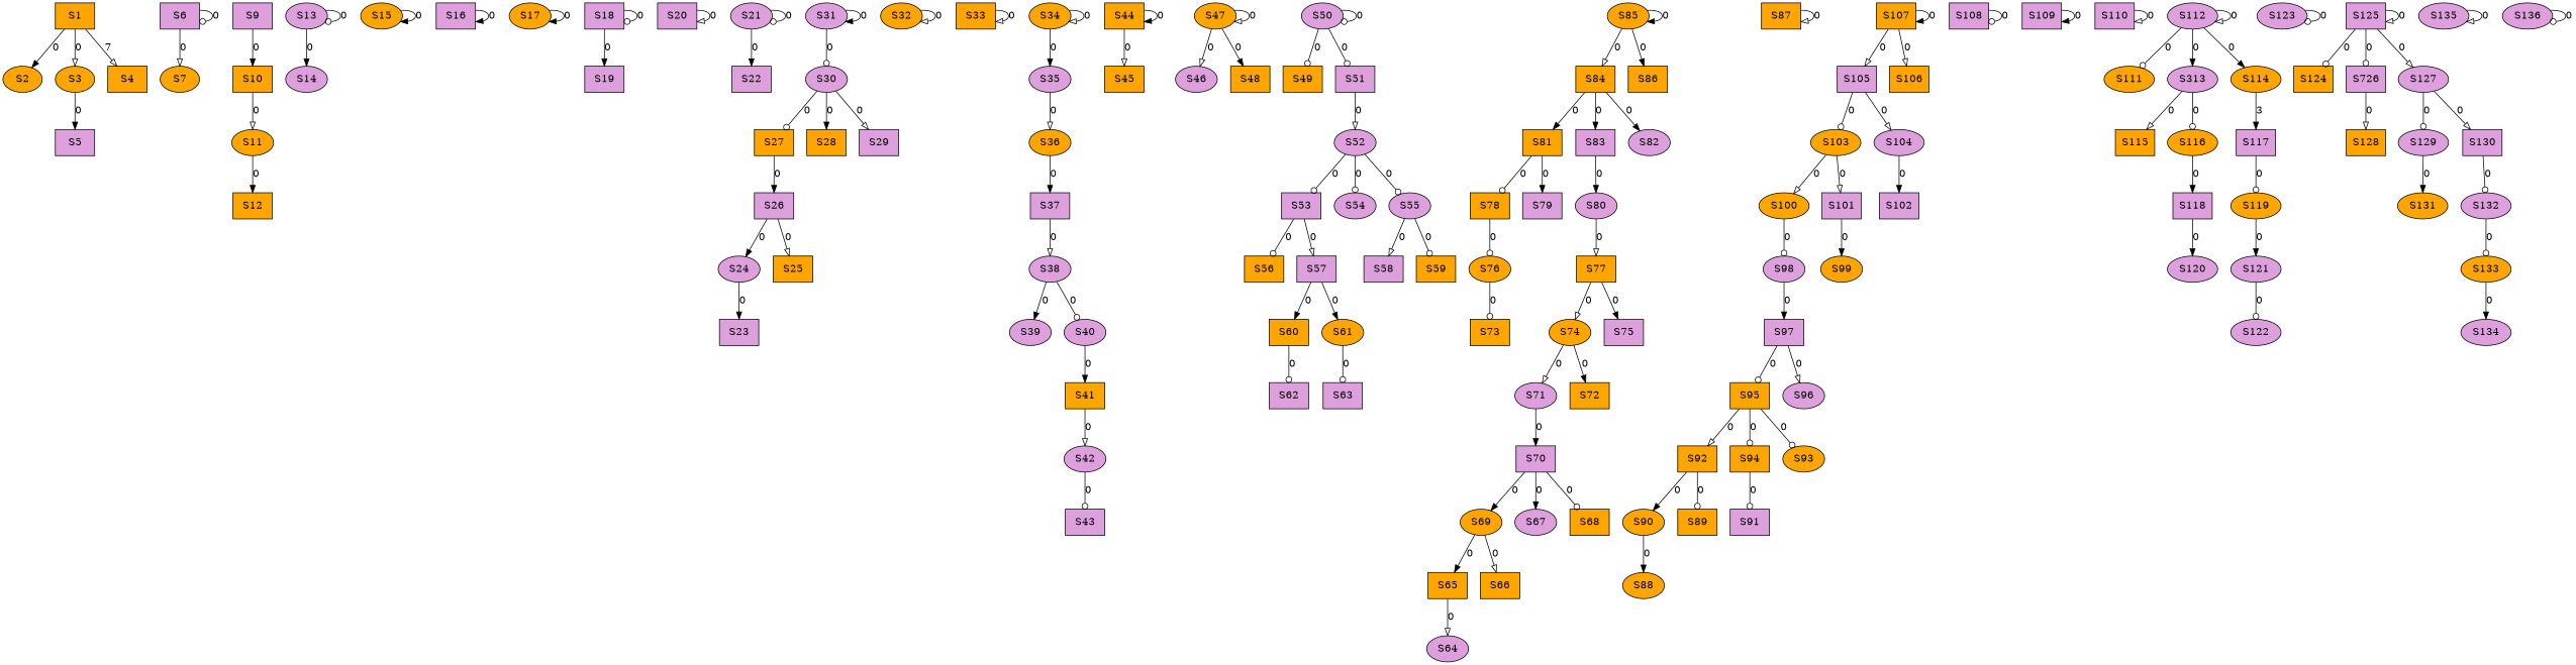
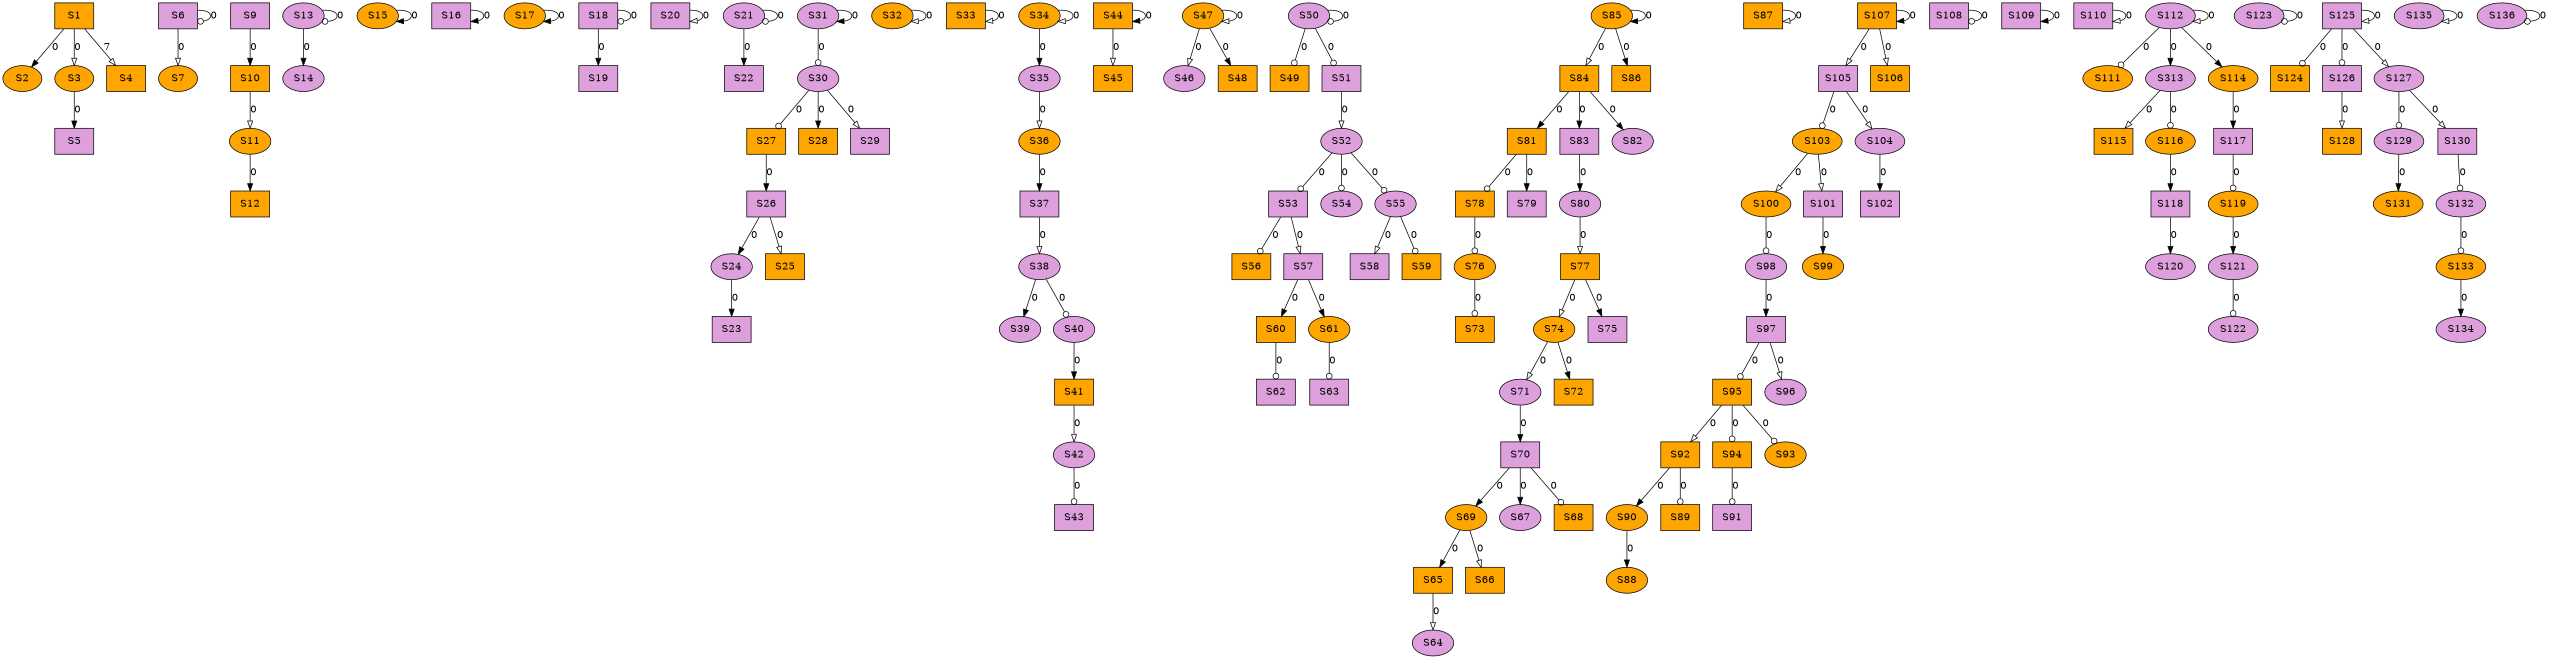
  strict digraph {
    node [fillcolor=plum shape=box style=filled]
    edge [arrowhead=normal]
    S1 [fillcolor=orange]
    S2 [fillcolor=orange shape=ellipse]
    S3 [fillcolor=orange shape=ellipse]
    S4 [fillcolor=orange]
    S5
    S6
    S7 [fillcolor=orange shape=ellipse]
    S10 [fillcolor=orange]
    S9
    S11 [fillcolor=orange shape=ellipse]
    S12 [fillcolor=orange]
    S13 [shape=ellipse]
    S14 [shape=ellipse]
    S15 [fillcolor=orange shape=ellipse]
    S16
    S17 [fillcolor=orange shape=ellipse]
    S18
    S19
    S20
    S21 [shape=ellipse]
    S22
    S24 [shape=ellipse]
    S23
    S26
    S25 [fillcolor=orange]
    S27 [fillcolor=orange]
    S30 [shape=ellipse]
    S28 [fillcolor=orange]
    S29
    S31 [shape=ellipse]
    S32 [fillcolor=orange shape=ellipse]
    S33 [fillcolor=orange]
    S34 [fillcolor=orange shape=ellipse]
    S35 [shape=ellipse]
    S36 [fillcolor=orange shape=ellipse]
    S37
    S38 [shape=ellipse]
    S39 [shape=ellipse]
    S40 [shape=ellipse]
    S41 [fillcolor=orange]
    S42 [shape=ellipse]
    S43
    S44 [fillcolor=orange]
    S45 [fillcolor=orange]
    S47 [fillcolor=orange shape=ellipse]
    S46 [shape=ellipse]
    S48 [fillcolor=orange]
    S50 [shape=ellipse]
    S49 [fillcolor=orange]
    S51
    S52 [shape=ellipse]
    S53
    S54 [shape=ellipse]
    S55 [shape=ellipse]
    S56 [fillcolor=orange]
    S57
    S58
    S59 [fillcolor=orange]
    S60 [fillcolor=orange]
    S61 [fillcolor=orange shape=ellipse]
    S62
    S63
    S65 [fillcolor=orange]
    S64 [shape=ellipse]
    S69 [fillcolor=orange shape=ellipse]
    S66 [fillcolor=orange]
    S70
    S67 [shape=ellipse]
    S68 [fillcolor=orange]
    S71 [shape=ellipse]
    S74 [fillcolor=orange shape=ellipse]
    S72 [fillcolor=orange]
    S76 [fillcolor=orange shape=ellipse]
    S73 [fillcolor=orange]
    S77 [fillcolor=orange]
    S75
    S78 [fillcolor=orange]
    S80 [shape=ellipse]
    S81 [fillcolor=orange]
    S79
    S83
    S84 [fillcolor=orange]
    S82 [shape=ellipse]
    S85 [fillcolor=orange shape=ellipse]
    S86 [fillcolor=orange]
    S87 [fillcolor=orange]
    S90 [fillcolor=orange shape=ellipse]
    S88 [fillcolor=orange shape=ellipse]
    S92 [fillcolor=orange]
    S89 [fillcolor=orange]
    S94 [fillcolor=orange]
    S91
    S95 [fillcolor=orange]
    S93 [fillcolor=orange shape=ellipse]
    S97
    S96 [shape=ellipse]
    S98 [shape=ellipse]
    S100 [fillcolor=orange shape=ellipse]
    S99 [fillcolor=orange shape=ellipse]
    S101
    S103 [fillcolor=orange shape=ellipse]
    S104 [shape=ellipse]
    S102
    S105
    S107 [fillcolor=orange]
    S106 [fillcolor=orange]
    S108
    S109
    S110
    S112 [shape=ellipse]
    S111 [fillcolor=orange shape=ellipse]
    n112 [label=S313 shape=ellipse]
    S114 [fillcolor=orange shape=ellipse]
    S115 [fillcolor=orange]
    S116 [fillcolor=orange shape=ellipse]
    S117
    S118
    S119 [fillcolor=orange shape=ellipse]
    S120 [shape=ellipse]
    S121 [shape=ellipse]
    S122 [shape=ellipse]
    S123 [shape=ellipse]
    S125
    S124 [fillcolor=orange]
-   S126 [label=S726]
+   S126
    S127 [shape=ellipse]
    S128 [fillcolor=orange]
    S129 [shape=ellipse]
    S130
    S131 [fillcolor=orange shape=ellipse]
    S132 [shape=ellipse]
    S133 [fillcolor=orange shape=ellipse]
    S134 [shape=ellipse]
    S135 [shape=ellipse]
    S136 [shape=ellipse]
    S1 -> S2 [label=0]
    S1 -> S3 [arrowhead=onormal label=0]
    S1 -> S4 [arrowhead=onormal label=7]
    S3 -> S5 [label=0]
    S6 -> S6 [arrowhead=odot label=0]
    S6 -> S7 [arrowhead=onormal label=0]
    S10 -> S11 [arrowhead=onormal label=0]
    S9 -> S10 [label=0]
    S11 -> S12 [label=0]
    S13 -> S13 [arrowhead=odot label=0]
    S13 -> S14 [label=0]
    S15 -> S15 [label=0]
    S16 -> S16 [label=0]
    S17 -> S17 [label=0]
    S18 -> S18 [arrowhead=odot label=0]
    S18 -> S19 [label=0]
    S20 -> S20 [arrowhead=onormal label=0]
    S21 -> S21 [arrowhead=odot label=0]
    S21 -> S22 [label=0]
    S24 -> S23 [label=0]
    S26 -> S24 [label=0]
    S26 -> S25 [arrowhead=onormal label=0]
    S27 -> S26 [label=0]
    S30 -> S27 [arrowhead=odot label=0]
    S30 -> S28 [label=0]
    S30 -> S29 [arrowhead=onormal label=0]
    S31 -> S30 [arrowhead=odot label=0]
    S31 -> S31 [label=0]
    S32 -> S32 [arrowhead=onormal label=0]
    S33 -> S33 [arrowhead=onormal label=0]
    S34 -> S34 [arrowhead=onormal label=0]
    S34 -> S35 [label=0]
    S35 -> S36 [arrowhead=onormal label=0]
    S36 -> S37 [label=0]
    S37 -> S38 [arrowhead=onormal label=0]
    S38 -> S39 [label=0]
    S38 -> S40 [arrowhead=odot label=0]
    S40 -> S41 [label=0]
    S41 -> S42 [arrowhead=onormal label=0]
    S42 -> S43 [arrowhead=odot label=0]
    S44 -> S44 [label=0]
    S44 -> S45 [arrowhead=onormal label=0]
    S47 -> S47 [arrowhead=onormal label=0]
    S47 -> S46 [arrowhead=onormal label=0]
    S47 -> S48 [label=0]
    S50 -> S50 [arrowhead=odot label=0]
    S50 -> S49 [arrowhead=odot label=0]
    S50 -> S51 [arrowhead=odot label=0]
    S51 -> S52 [arrowhead=onormal label=0]
    S52 -> S53 [arrowhead=odot label=0]
    S52 -> S54 [arrowhead=odot label=0]
    S52 -> S55 [arrowhead=odot label=0]
    S53 -> S56 [arrowhead=odot label=0]
    S53 -> S57 [arrowhead=onormal label=0]
    S55 -> S58 [arrowhead=onormal label=0]
    S55 -> S59 [arrowhead=odot label=0]
    S57 -> S60 [label=0]
    S57 -> S61 [label=0]
    S60 -> S62 [arrowhead=odot label=0]
    S61 -> S63 [arrowhead=odot label=0]
    S65 -> S64 [arrowhead=onormal label=0]
    S69 -> S65 [label=0]
    S69 -> S66 [arrowhead=onormal label=0]
    S70 -> S69 [label=0]
    S70 -> S67 [label=0]
    S70 -> S68 [arrowhead=odot label=0]
    S71 -> S70 [label=0]
    S74 -> S71 [arrowhead=onormal label=0]
    S74 -> S72 [label=0]
    S76 -> S73 [arrowhead=odot label=0]
    S77 -> S74 [arrowhead=onormal label=0]
    S77 -> S75 [label=0]
    S78 -> S76 [arrowhead=odot label=0]
    S80 -> S77 [arrowhead=onormal label=0]
    S81 -> S78 [arrowhead=odot label=0]
    S81 -> S79 [label=0]
    S83 -> S80 [label=0]
    S84 -> S81 [label=0]
    S84 -> S83 [label=0]
    S84 -> S82 [label=0]
    S85 -> S84 [arrowhead=onormal label=0]
    S85 -> S85 [label=0]
    S85 -> S86 [label=0]
    S87 -> S87 [arrowhead=onormal label=0]
    S90 -> S88 [label=0]
    S92 -> S90 [label=0]
    S92 -> S89 [arrowhead=odot label=0]
    S94 -> S91 [arrowhead=odot label=0]
    S95 -> S92 [arrowhead=onormal label=0]
    S95 -> S94 [arrowhead=odot label=0]
    S95 -> S93 [arrowhead=odot label=0]
    S97 -> S95 [arrowhead=odot label=0]
    S97 -> S96 [arrowhead=onormal label=0]
    S98 -> S97 [label=0]
    S100 -> S98 [arrowhead=odot label=0]
    S101 -> S99 [label=0]
    S103 -> S100 [arrowhead=onormal label=0]
    S103 -> S101 [arrowhead=onormal label=0]
    S104 -> S102 [label=0]
    S105 -> S103 [arrowhead=odot label=0]
    S105 -> S104 [arrowhead=onormal label=0]
    S107 -> S105 [arrowhead=onormal label=0]
    S107 -> S107 [label=0]
    S107 -> S106 [arrowhead=onormal label=0]
    S108 -> S108 [arrowhead=odot label=0]
    S109 -> S109 [label=0]
    S110 -> S110 [arrowhead=onormal label=0]
    S112 -> S112 [arrowhead=onormal label=0]
    S112 -> S111 [arrowhead=odot label=0]
    S112 -> n112 [label=0]
    S112 -> S114 [label=0]
    n112 -> S115 [arrowhead=onormal label=0]
    n112 -> S116 [arrowhead=odot label=0]
-   S114 -> S117 [label=3]
+   S114 -> S117 [label=0]
    S116 -> S118 [label=0]
    S117 -> S119 [arrowhead=odot label=0]
    S118 -> S120 [label=0]
    S119 -> S121 [label=0]
    S121 -> S122 [arrowhead=odot label=0]
    S123 -> S123 [arrowhead=odot label=0]
    S125 -> S125 [arrowhead=onormal label=0]
    S125 -> S124 [arrowhead=odot label=0]
    S125 -> S126 [arrowhead=odot label=0]
    S125 -> S127 [arrowhead=onormal label=0]
    S126 -> S128 [arrowhead=onormal label=0]
    S127 -> S129 [arrowhead=odot label=0]
    S127 -> S130 [arrowhead=onormal label=0]
    S129 -> S131 [label=0]
    S130 -> S132 [arrowhead=odot label=0]
    S132 -> S133 [arrowhead=odot label=0]
    S133 -> S134 [label=0]
    S135 -> S135 [arrowhead=onormal label=0]
    S136 -> S136 [arrowhead=odot label=0]
  }
